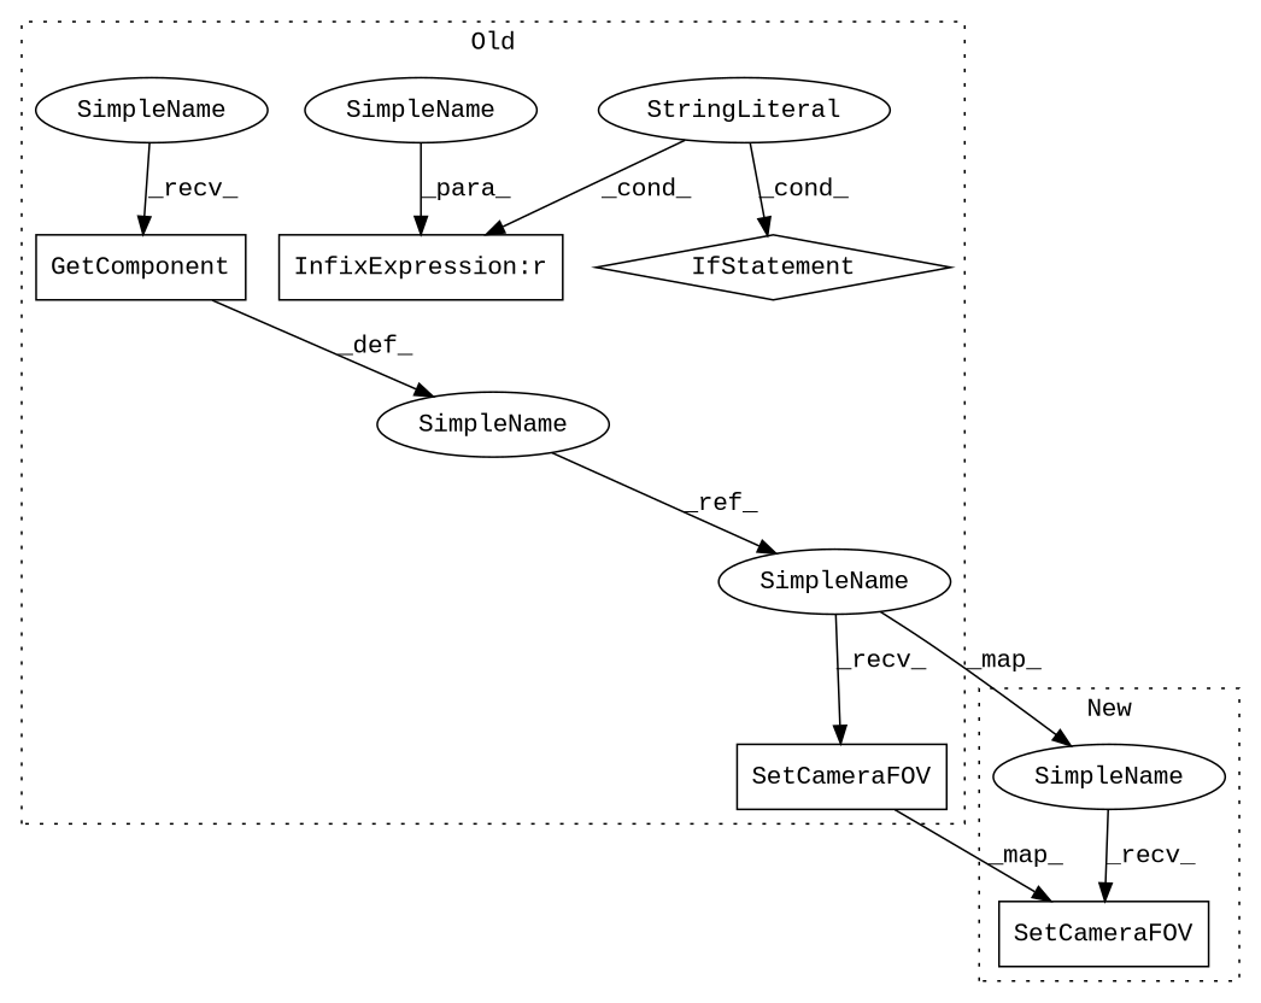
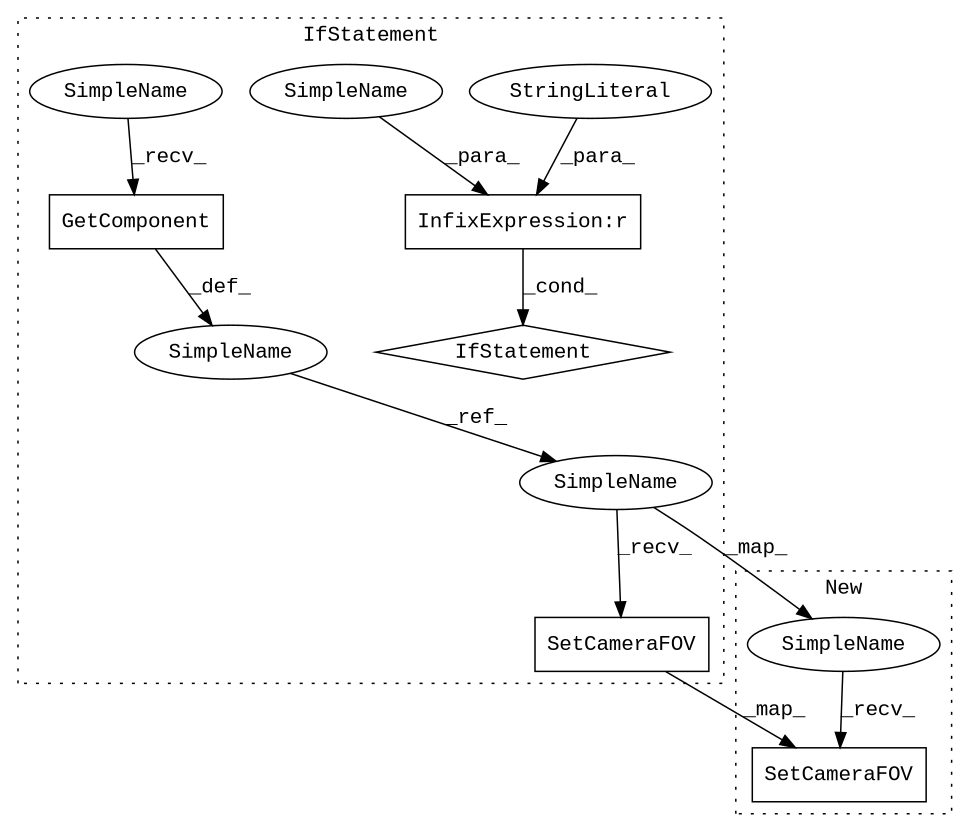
  digraph {
    fontname="Liberation Mono"
    node [a=42 fontname="Liberation Mono" l="13,1" shape=ellipse]
    edge [fontname="Liberation Mono"]
    n1 [a=32 label=SetCameraFOV s="87970,87986" shape=box]
    n2 [a=32 l=34 label=GetComponent s=87649 shape=box]
    n3 [a=27 l=4 label="InfixExpression:r" s=87409 shape=box]
    n4 [a=45 l=4 label=StringLiteral s=87413]
    n5 [a=25 l="4,10" label=IfStatement s="87382,87417" shape=diamond]
    n6 [l=22 label=SimpleName s=87613]
    n7 [l=23 label=SimpleName s=87386]
    n8 [l=10 label=SimpleName s=87638]
    n9 [l=22 label=SimpleName s=87947]
    n10 [a=32 label=SetCameraFOV s="87350,87366" shape=box]
    n11 [l=10 label=SimpleName s=87339]
    subgraph cluster_1 {
-     label=Old
+     label=IfStatement
      style=dotted
      n1
      n2
      n3
      n4
      n5
      n6
      n7
      n8
      n9
    }
    subgraph cluster_2 {
      label=New
      style=dotted
      n10
      n11
    }
    n1 -> n10 [label=_map_]
    n2 -> n6 [label=_def_]
-   n4 -> n5 [label=_cond_]
-   n4 -> n3 [label=_cond_]
+   n3 -> n5 [label=_cond_]
+   n4 -> n3 [label=_para_]
    n6 -> n9 [label=_ref_]
    n7 -> n3 [label=_para_]
    n8 -> n2 [label=_recv_]
    n9 -> n1 [label=_recv_]
    n9 -> n11 [label=_map_]
    n11 -> n10 [label=_recv_]
  }
